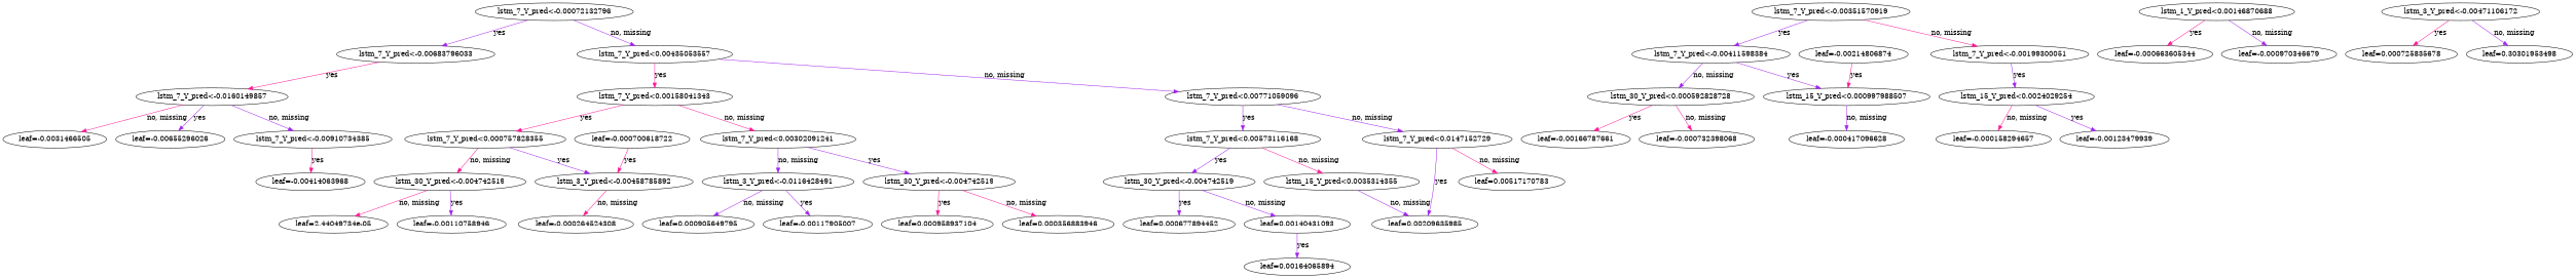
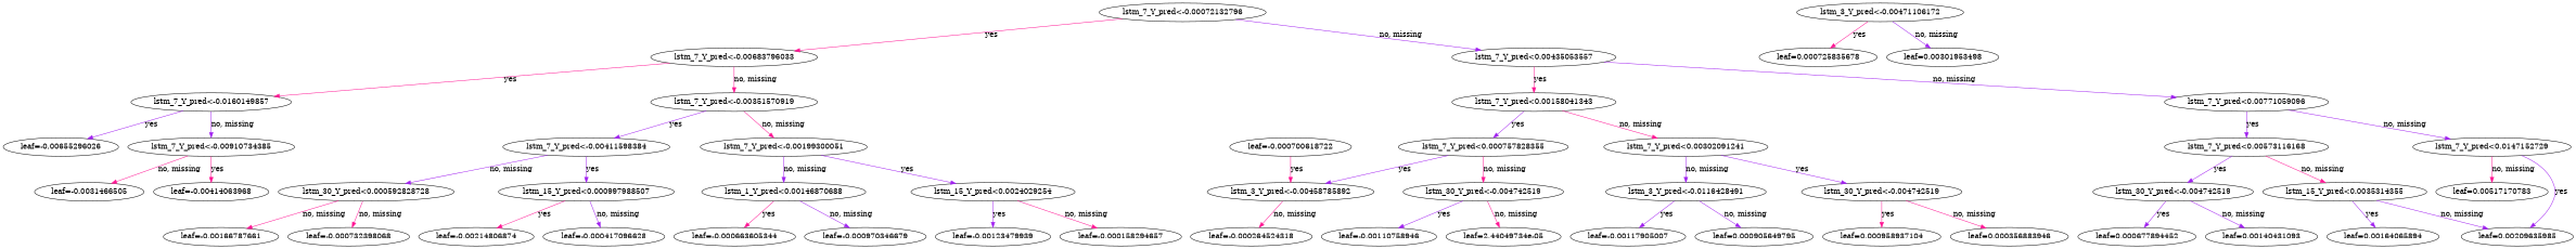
  digraph {
    rankdir=TB
    edge [color=purple]
    n1 [label="lstm_7_Y_pred<-0.00072132796"]
    n2 [label="lstm_7_Y_pred<-0.00683796033"]
    n3 [label="lstm_7_Y_pred<0.00435053557"]
    n4 [label="lstm_7_Y_pred<-0.0160149857"]
    n5 [label="lstm_7_Y_pred<-0.00351570919"]
    n6 [label="lstm_7_Y_pred<0.00158041343"]
    n7 [label="lstm_7_Y_pred<0.00771059096"]
    n8 [label="leaf=-0.00655296026"]
    n9 [label="lstm_7_Y_pred<-0.00910734385"]
    n10 [label="lstm_7_Y_pred<-0.00411598384"]
    n11 [label="lstm_7_Y_pred<-0.00199300051"]
    n12 [label="lstm_7_Y_pred<0.000757828355"]
    n13 [label="lstm_7_Y_pred<0.00302091241"]
    n14 [label="lstm_7_Y_pred<0.00573116168"]
    n15 [label="lstm_7_Y_pred<0.0147152729"]
    n16 [label="leaf=-0.00414063968"]
    n17 [label="leaf=-0.0031466505"]
    n18 [label="lstm_15_Y_pred<0.000997988507"]
    n19 [label="lstm_30_Y_pred<0.000592828728"]
    n20 [label="lstm_15_Y_pred<0.0024029254"]
    n21 [label="lstm_1_Y_pred<0.00146870688"]
    n22 [label="leaf=-0.00214806874"]
    n23 [label="leaf=-0.000417096628"]
    n24 [label="leaf=-0.00166787661"]
    n25 [label="leaf=-0.000732398068"]
    n26 [label="leaf=-0.00123479939"]
    n27 [label="leaf=-0.000158294657"]
    n28 [label="leaf=-0.000663605344"]
    n29 [label="leaf=-0.000970346679"]
    n30 [label="lstm_3_Y_pred<-0.00458785892"]
    n31 [label="lstm_30_Y_pred<-0.004742519"]
    n32 [label="lstm_30_Y_pred<-0.004742519"]
    n33 [label="lstm_3_Y_pred<-0.0116428491"]
    n34 [label="lstm_30_Y_pred<-0.004742519"]
    n35 [label="lstm_15_Y_pred<0.0035314355"]
    n36 [label="leaf=0.00517170783"]
    n37 [label="leaf=0.00209635985"]
-   n38 [label="leaf=-0.000264524308"]
+   n38 [label="leaf=-0.000264524318"]
    n39 [label="leaf=-0.00110758946"]
    n40 [label="leaf=2.44049734e-05"]
    n41 [label="leaf=0.000958937104"]
    n42 [label="leaf=0.000356883946"]
    n43 [label="leaf=-0.00117905007"]
    n44 [label="leaf=0.000905649795"]
    n45 [label="leaf=-0.000700618722"]
    n46 [label="leaf=0.000677894452"]
    n47 [label="leaf=0.00140431093"]
    n48 [label="leaf=0.00164065894"]
    n49 [label="lstm_3_Y_pred<-0.00471106172"]
    n50 [label="leaf=0.000725835678"]
-   n51 [label="leaf=0.30301953498"]
-   n1 -> n2 [label=yes]
+   n51 [label="leaf=0.00301953498"]
+   n1 -> n2 [color=deeppink label=yes]
    n1 -> n3 [label="no, missing"]
    n2 -> n4 [color=deeppink label=yes]
+   n2 -> n5 [color=deeppink label="no, missing"]
    n3 -> n6 [color=deeppink label=yes]
    n3 -> n7 [label="no, missing"]
    n4 -> n8 [label=yes]
    n4 -> n9 [label="no, missing"]
    n5 -> n10 [label=yes]
    n5 -> n11 [color=deeppink label="no, missing"]
-   n6 -> n12 [color=deeppink label=yes]
+   n6 -> n12 [label=yes]
    n6 -> n13 [color=deeppink label="no, missing"]
    n7 -> n14 [label=yes]
    n7 -> n15 [label="no, missing"]
    n9 -> n16 [color=deeppink label=yes]
-   n4 -> n17 [color=deeppink label="no, missing"]
+   n9 -> n17 [color=deeppink label="no, missing"]
    n10 -> n18 [label=yes]
    n10 -> n19 [label="no, missing"]
    n11 -> n20 [label=yes]
+   n11 -> n21 [label="no, missing"]
    n12 -> n30 [label=yes]
    n12 -> n31 [color=deeppink label="no, missing"]
    n13 -> n32 [label=yes]
    n13 -> n33 [label="no, missing"]
    n14 -> n34 [label=yes]
    n14 -> n35 [color=deeppink label="no, missing"]
    n15 -> n36 [color=deeppink label="no, missing"]
    n15 -> n37 [label=yes]
-   n22 -> n18 [color=deeppink label=yes]
+   n18 -> n22 [color=deeppink label=yes]
    n18 -> n23 [label="no, missing"]
-   n19 -> n24 [color=deeppink label=yes]
+   n19 -> n24 [color=deeppink label="no, missing"]
    n19 -> n25 [color=deeppink label="no, missing"]
    n20 -> n26 [label=yes]
    n20 -> n27 [color=deeppink label="no, missing"]
    n21 -> n28 [color=deeppink label=yes]
    n21 -> n29 [label="no, missing"]
    n30 -> n38 [color=deeppink label="no, missing"]
    n31 -> n39 [label=yes]
    n31 -> n40 [color=deeppink label="no, missing"]
    n32 -> n41 [color=deeppink label=yes]
    n32 -> n42 [color=deeppink label="no, missing"]
    n33 -> n43 [label=yes]
    n33 -> n44 [label="no, missing"]
    n34 -> n46 [label=yes]
    n34 -> n47 [label="no, missing"]
    n35 -> n37 [label="no, missing"]
-   n47 -> n48 [label=yes]
+   n35 -> n48 [label=yes]
    n45 -> n30 [color=deeppink label=yes]
    n49 -> n50 [color=deeppink label=yes]
    n49 -> n51 [label="no, missing"]
  }
